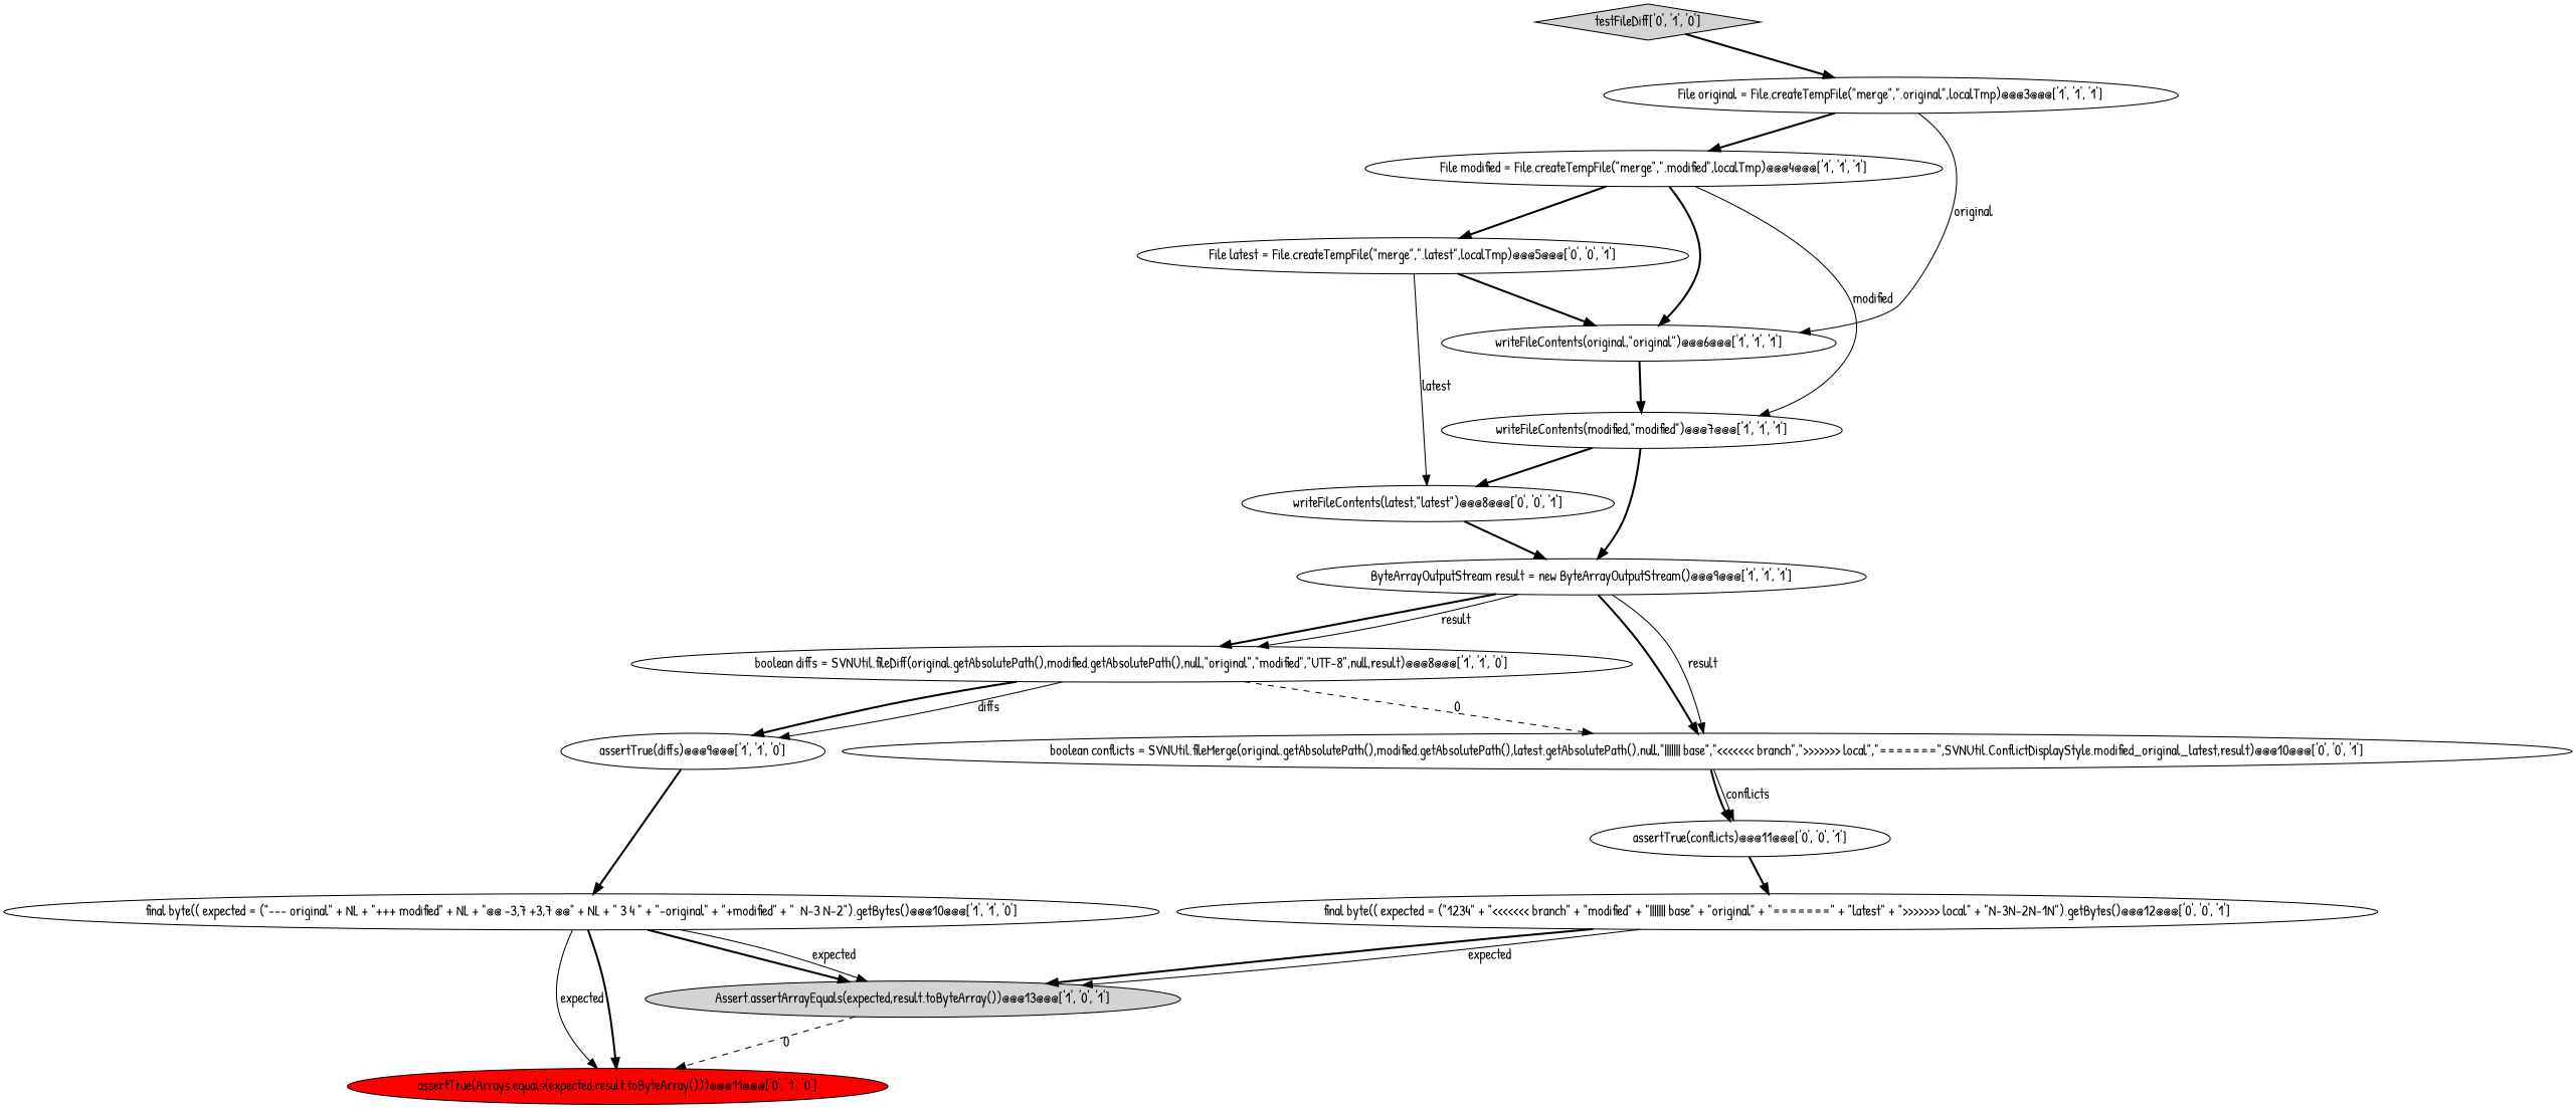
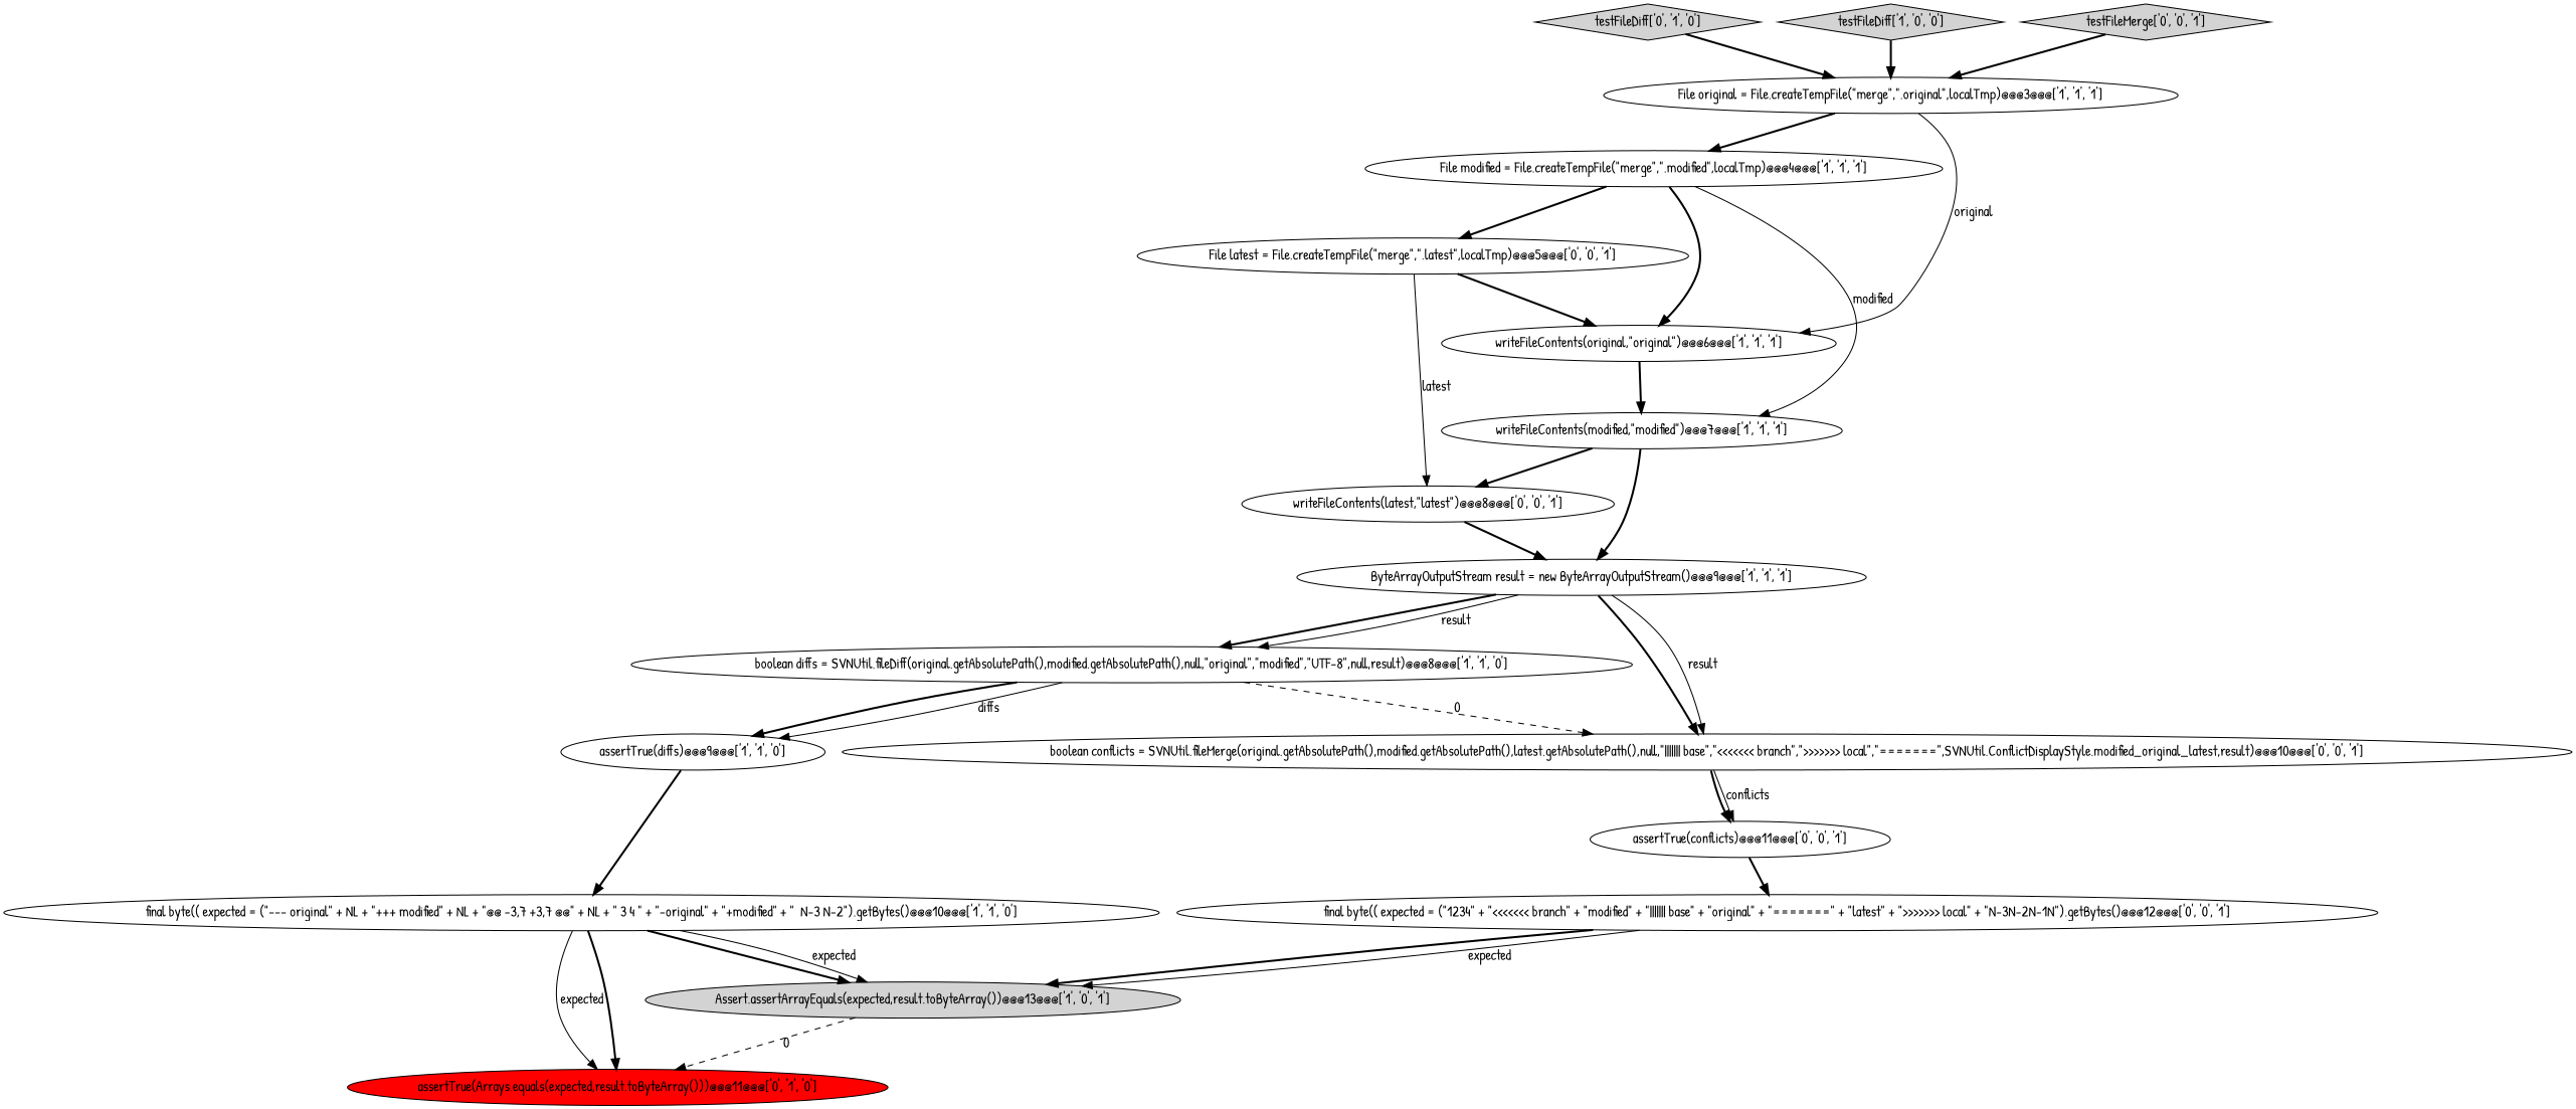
  digraph {
    fontname="Patrick Hand"
    node [fillcolor=white fontname="Patrick Hand" shape=ellipse style=filled]
    edge [fontname="Patrick Hand" style=bold]
    n1 [label="ByteArrayOutputStream result = new ByteArrayOutputStream()@@@9@@@['1', '1', '1']"]
    n2 [label="boolean diffs = SVNUtil.fileDiff(original.getAbsolutePath(),modified.getAbsolutePath(),null,\"original\",\"modified\",\"UTF-8\",null,result)@@@8@@@['1', '1', '0']"]
    n3 [label="boolean conflicts = SVNUtil.fileMerge(original.getAbsolutePath(),modified.getAbsolutePath(),latest.getAbsolutePath(),null,\"||||||| base\",\"<<<<<<< branch\",\">>>>>>> local\",\"=======\",SVNUtil.ConflictDisplayStyle.modified_original_latest,result)@@@10@@@['0', '0', '1']"]
    n4 [label="assertTrue(diffs)@@@9@@@['1', '1', '0']"]
    n5 [label="assertTrue(conflicts)@@@11@@@['0', '0', '1']"]
    n6 [label="final byte(( expected = (\"1234\" + \"<<<<<<< branch\" + \"modified\" + \"||||||| base\" + \"original\" + \"=======\" + \"latest\" + \">>>>>>> local\" + \"N-3N-2N-1N\").getBytes()@@@12@@@['0', '0', '1']"]
    n7 [fillcolor=lightgray label="Assert.assertArrayEquals(expected,result.toByteArray())@@@13@@@['1', '0', '1']"]
    n8 [label="File latest = File.createTempFile(\"merge\",\".latest\",localTmp)@@@5@@@['0', '0', '1']"]
    n9 [label="writeFileContents(latest,\"latest\")@@@8@@@['0', '0', '1']"]
    n10 [label="writeFileContents(original,\"original\")@@@6@@@['1', '1', '1']"]
    n11 [label="writeFileContents(modified,\"modified\")@@@7@@@['1', '1', '1']"]
    n12 [fillcolor=red label="assertTrue(Arrays.equals(expected,result.toByteArray()))@@@11@@@['0', '1', '0']"]
    n13 [label="final byte(( expected = (\"--- original\" + NL + \"+++ modified\" + NL + \"@@ -3,7 +3,7 @@\" + NL + \" 3 4 \" + \"-original\" + \"+modified\" + \"  N-3 N-2\").getBytes()@@@10@@@['1', '1', '0']"]
    n14 [label="File original = File.createTempFile(\"merge\",\".original\",localTmp)@@@3@@@['1', '1', '1']"]
    n15 [label="File modified = File.createTempFile(\"merge\",\".modified\",localTmp)@@@4@@@['1', '1', '1']"]
    n16 [fillcolor=lightgray label="testFileDiff['0', '1', '0']" shape=diamond]
+   n17 [fillcolor=lightgray label="testFileDiff['1', '0', '0']" shape=diamond]
+   n18 [fillcolor=lightgray label="testFileMerge['0', '0', '1']" shape=diamond]
    n1 -> n2
    n1 -> n2 [label=result style=solid]
    n1 -> n3
    n1 -> n3 [label=result style=solid]
    n2 -> n3 [label=0 style=dashed]
    n2 -> n4 [label=diffs style=solid]
    n2 -> n4
    n3 -> n5 [label=conflicts style=solid]
    n3 -> n5
    n4 -> n13
    n5 -> n6
    n6 -> n7
    n6 -> n7 [label=expected style=solid]
    n7 -> n12 [label=0 style=dashed]
    n8 -> n9 [label=latest style=solid]
    n8 -> n10
    n9 -> n1
    n10 -> n11
    n11 -> n1
    n11 -> n9
    n13 -> n7
    n13 -> n7 [label=expected style=solid]
    n13 -> n12 [label=expected style=solid]
    n13 -> n12
    n14 -> n10 [label=original style=solid]
    n14 -> n15
    n15 -> n8
    n15 -> n10
    n15 -> n11 [label=modified style=solid]
    n16 -> n14
+   n17 -> n14
+   n18 -> n14
  }
